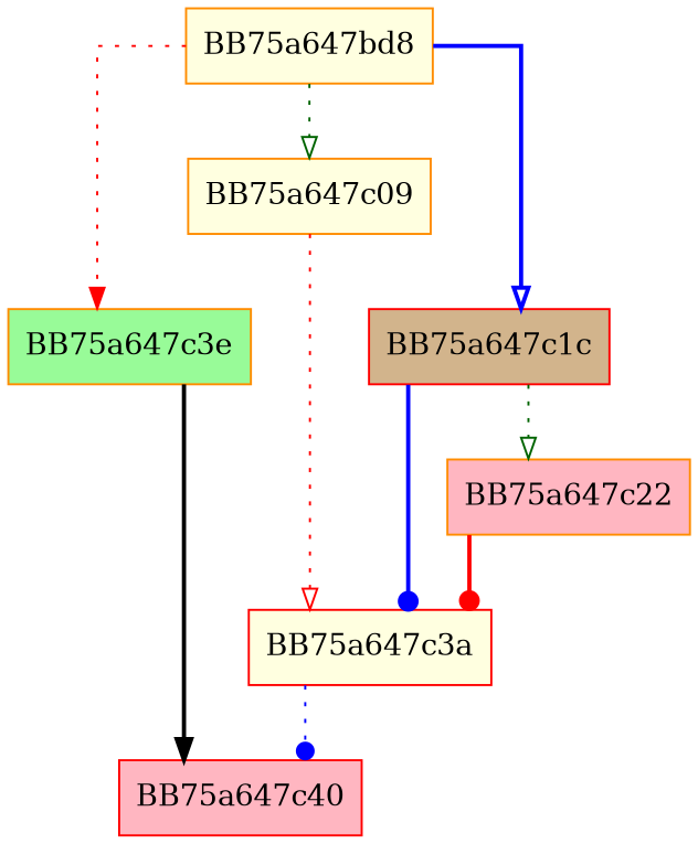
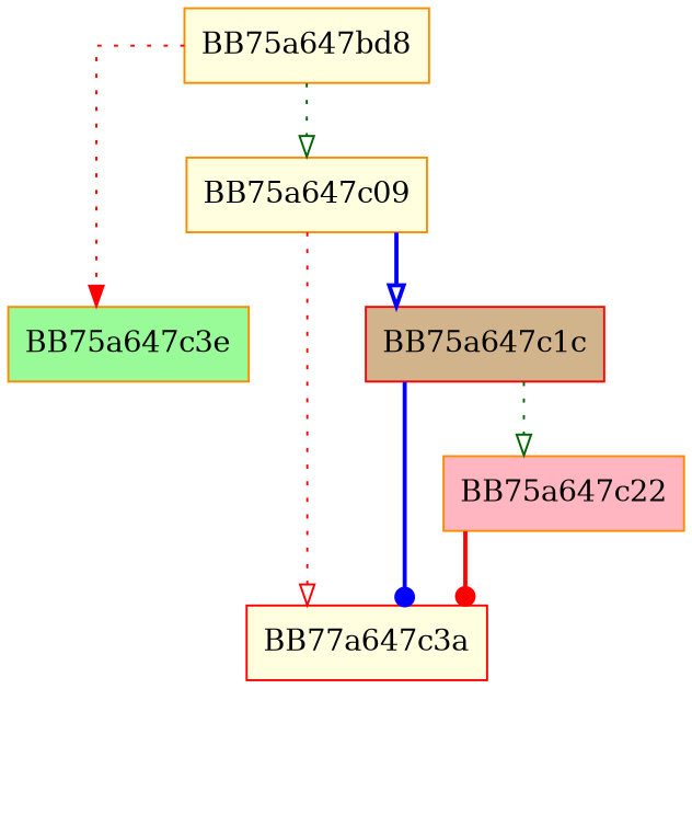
  digraph {
    splines=ortho
    node [color=darkorange fillcolor=lightyellow shape=box style=filled]
    edge [arrowhead=onormal color=red style=dotted]
    BB75a647bd8
    BB75a647c3e [fillcolor=palegreen]
    BB75a647c09
-   BB75a647c40 [color=red fillcolor=lightpink]
-   BB75a647c3a [color=red]
+   BB75a647c3a [color=red label=BB77a647c3a]
    BB75a647c1c [color=red fillcolor=tan]
    BB75a647c22 [fillcolor=lightpink]
    BB75a647bd8 -> BB75a647c3e [arrowhead=normal]
    BB75a647bd8 -> BB75a647c09 [color=darkgreen]
-   BB75a647c3e -> BB75a647c40 [arrowhead=normal color=black style=bold]
    BB75a647c09 -> BB75a647c3a
-   BB75a647bd8 -> BB75a647c1c [color=blue style=bold]
-   BB75a647c3a -> BB75a647c40 [arrowhead=dot color=blue]
+   BB75a647c09 -> BB75a647c1c [color=blue style=bold]
    BB75a647c1c -> BB75a647c3a [arrowhead=dot color=blue style=bold]
    BB75a647c1c -> BB75a647c22 [color=darkgreen]
    BB75a647c22 -> BB75a647c3a [arrowhead=dot style=bold]
  }
